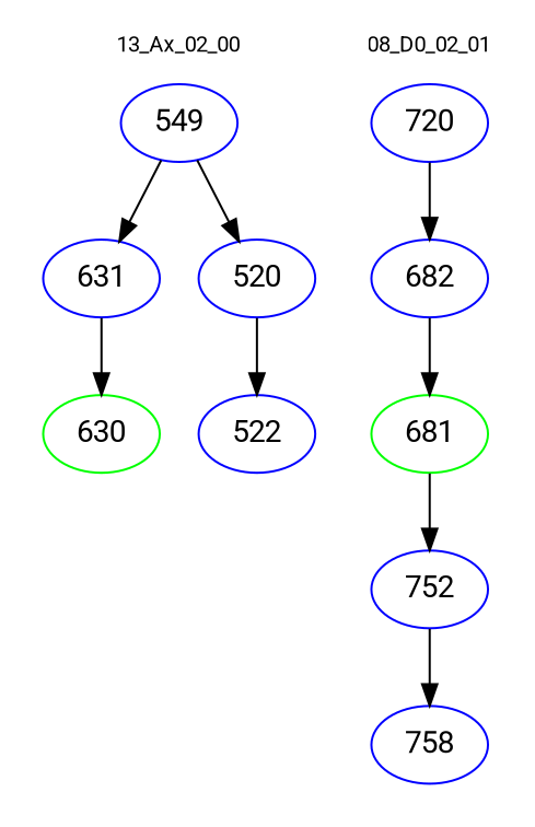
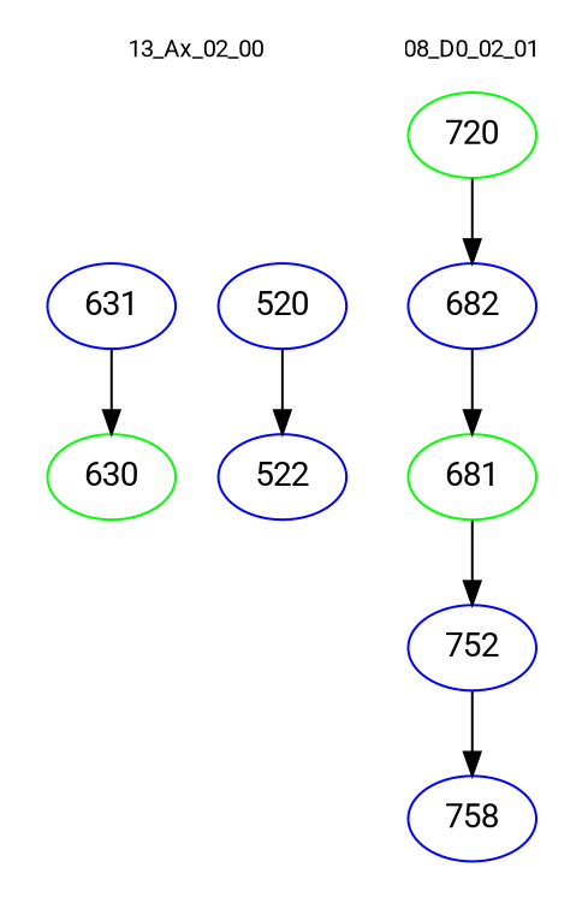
  digraph {
    fontname=Roboto
    node [color=blue fontname=Roboto]
    edge [color=black fontname=Roboto]
-   n1 [label=549]
    n2 [label=631]
    n3 [label=520]
    n4 [color=green label=630]
    n5 [label=522]
-   n6 [label=720]
+   n6 [color=green label=720]
    n7 [label=682]
    n8 [label=752]
    n9 [color=green label=681]
    n10 [label=758]
    subgraph cluster_1 {
      color=white
      fontsize=10
      label="13_Ax_02_00"
-     n1
      n2
      n3
      n4
      n5
    }
    subgraph cluster_2 {
      color=white
      fontsize=10
      label="08_D0_02_01"
      n6
      n7
      n8
      n9
      n10
    }
-   n1 -> n2
-   n1 -> n3
    n2 -> n4
    n3 -> n5
    n6 -> n7
    n7 -> n9
    n8 -> n10
    n9 -> n8
  }
